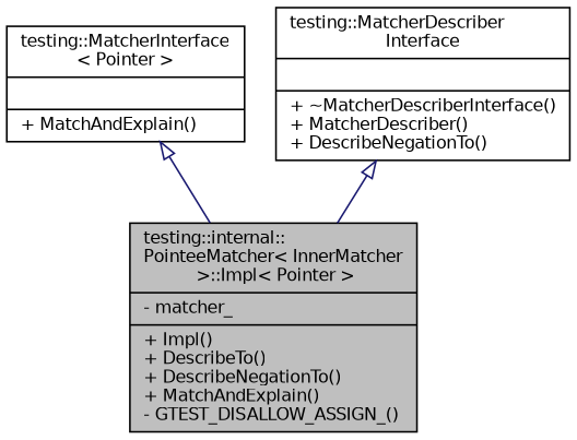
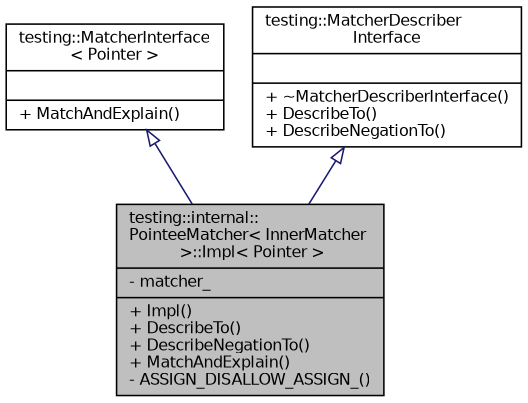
  digraph {
    node [color=black fillcolor=white fontname=Helvetica fontsize=10 shape=record style=filled]
    edge [arrowtail=onormal color=midnightblue dir=back fontname=Helvetica fontsize=10 labelfontname=Helvetica labelfontsize=10 style=solid]
-   n1 [fillcolor=grey75 fontcolor=black height=0.2 label="{testing::internal::\lPointeeMatcher\< InnerMatcher\l \>::Impl\< Pointer \>\n|- matcher_\l|+ Impl()\l+ DescribeTo()\l+ DescribeNegationTo()\l+ MatchAndExplain()\l- GTEST_DISALLOW_ASSIGN_()\l}" width=0.4]
+   n1 [fillcolor=grey75 fontcolor=black height=0.2 label="{testing::internal::\lPointeeMatcher\< InnerMatcher\l \>::Impl\< Pointer \>\n|- matcher_\l|+ Impl()\l+ DescribeTo()\l+ DescribeNegationTo()\l+ MatchAndExplain()\l- ASSIGN_DISALLOW_ASSIGN_()\l}" width=0.4]
    n2 [height=0.2 label="{testing::MatcherInterface\l\< Pointer \>\n||+ MatchAndExplain()\l}" width=0.4]
-   n3 [height=0.2 label="{testing::MatcherDescriber\lInterface\n||+ ~MatcherDescriberInterface()\l+ MatcherDescriber()\l+ DescribeNegationTo()\l}" width=0.4]
+   n3 [height=0.2 label="{testing::MatcherDescriber\lInterface\n||+ ~MatcherDescriberInterface()\l+ DescribeTo()\l+ DescribeNegationTo()\l}" width=0.4]
    n2 -> n1
    n3 -> n1
  }
